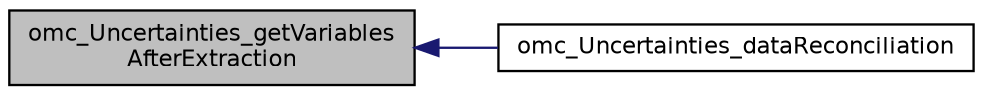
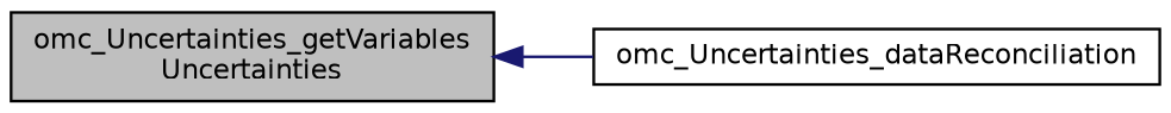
  digraph {
    rankdir=LR
    node [color=black fontname=Helvetica fontsize=10 shape=record style=filled]
-   n1 [fillcolor=grey75 fontcolor=black height=0.2 label="omc_Uncertainties_getVariables\lAfterExtraction" width=0.4]
+   n1 [fillcolor=grey75 fontcolor=black height=0.2 label="omc_Uncertainties_getVariables\lUncertainties" width=0.4]
    n2 [fillcolor=white height=0.2 label=omc_Uncertainties_dataReconciliation width=0.4]
    n1 -> n2 [color=midnightblue dir=back fontname=Helvetica fontsize=10 labelfontname=Helvetica labelfontsize=10 style=solid]
  }
